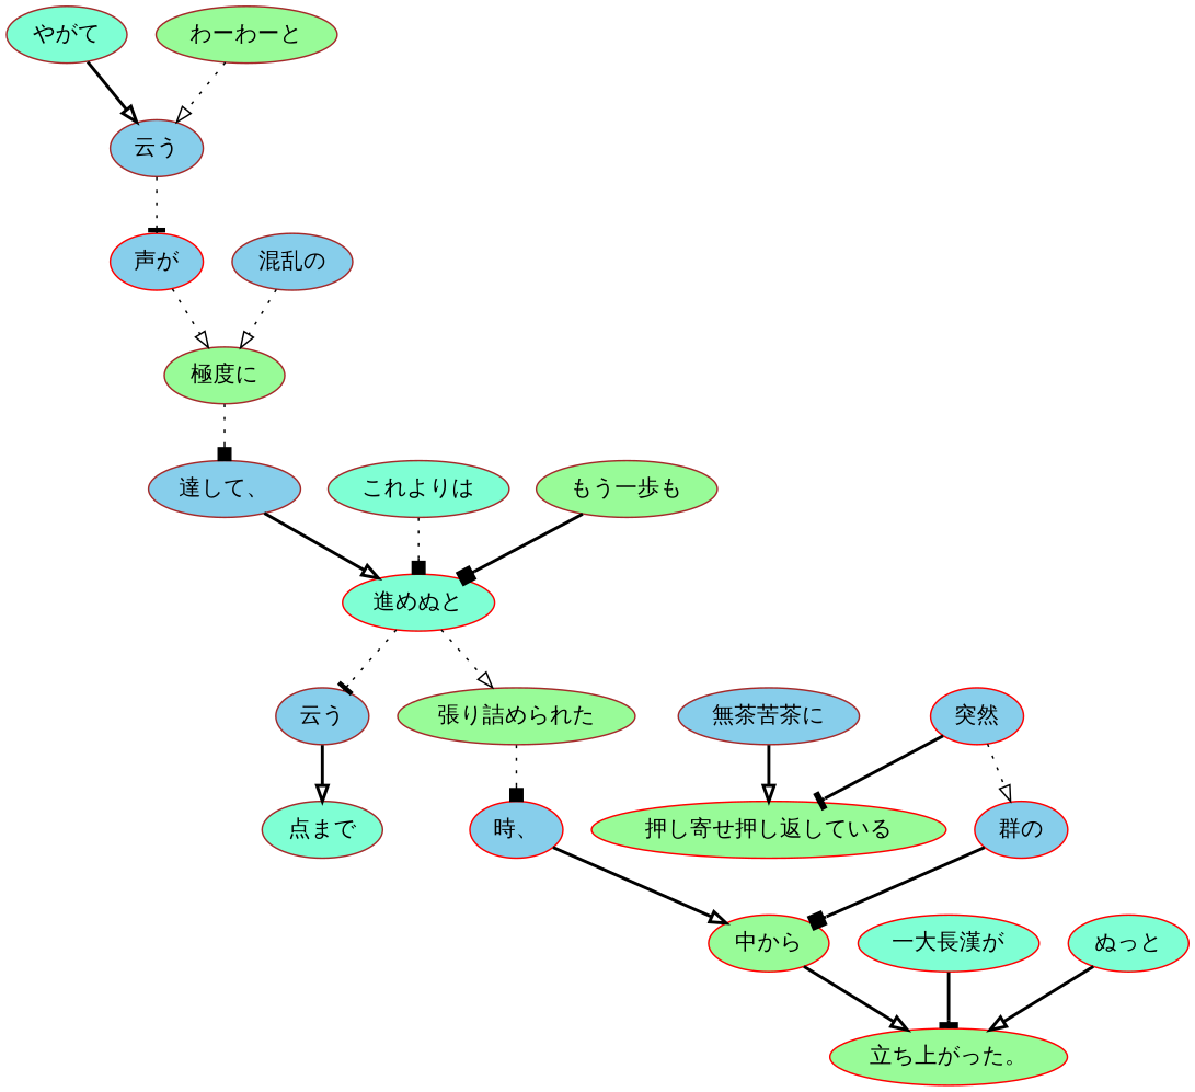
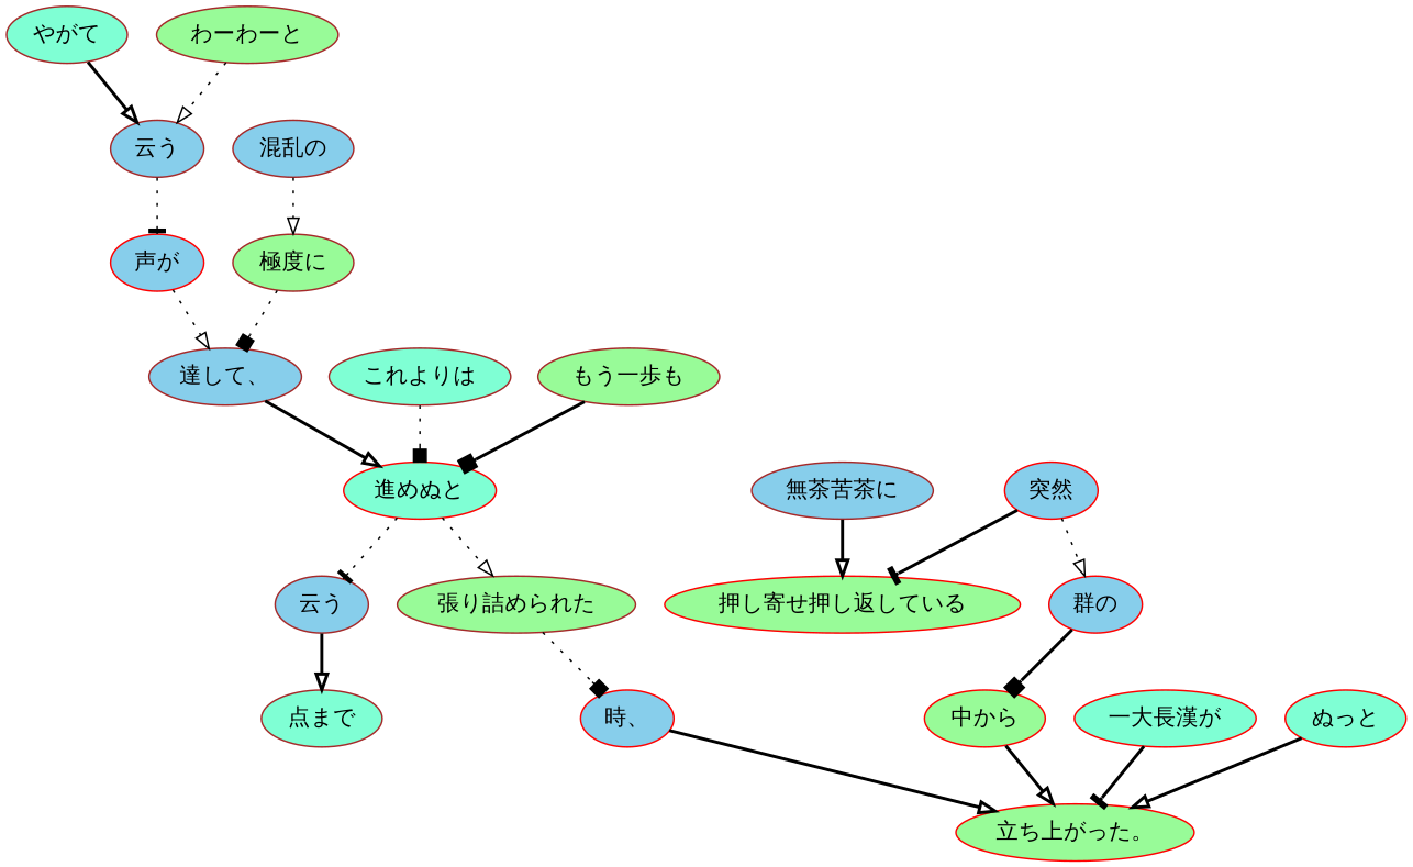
  digraph {
    node [color=brown fillcolor=skyblue style=filled]
    edge [arrowhead=onormal style=bold]
    n1 [fillcolor=aquamarine label="やがて"]
    n2 [label="云う"]
    n3 [color=red label="声が"]
    n4 [fillcolor=palegreen label="わーわーと"]
    n5 [label="達して、"]
    n6 [color=red fillcolor=aquamarine label="進めぬと"]
    n7 [label="混乱の"]
    n8 [fillcolor=palegreen label="極度に"]
    n9 [label="云う"]
    n10 [fillcolor=palegreen label="張り詰められた"]
    n11 [fillcolor=aquamarine label="これよりは"]
    n12 [fillcolor=palegreen label="もう一歩も"]
    n13 [fillcolor=aquamarine label="点まで"]
    n14 [color=red label="時、"]
    n15 [color=red fillcolor=palegreen label="立ち上がった。"]
    n16 [color=red label="突然"]
    n17 [color=red fillcolor=palegreen label="押し寄せ押し返している"]
    n18 [color=red label="群の"]
    n19 [label="無茶苦茶に"]
    n20 [color=red fillcolor=palegreen label="中から"]
    n21 [color=red fillcolor=aquamarine label="一大長漢が"]
    n22 [color=red fillcolor=aquamarine label="ぬっと"]
    n1 -> n2
    n2 -> n3 [arrowhead=tee style=dotted]
-   n3 -> n8 [style=dotted]
+   n3 -> n5 [style=dotted]
    n4 -> n2 [style=dotted]
    n5 -> n6
    n6 -> n9 [arrowhead=tee style=dotted]
    n6 -> n10 [style=dotted]
    n7 -> n8 [style=dotted]
    n8 -> n5 [arrowhead=box style=dotted]
    n9 -> n13
    n10 -> n14 [arrowhead=box style=dotted]
    n11 -> n6 [arrowhead=box style=dotted]
    n12 -> n6 [arrowhead=box]
-   n14 -> n20
+   n14 -> n15
    n16 -> n17 [arrowhead=tee]
    n16 -> n18 [style=dotted]
    n18 -> n20 [arrowhead=box]
    n19 -> n17
    n20 -> n15
    n21 -> n15 [arrowhead=tee]
    n22 -> n15
  }
